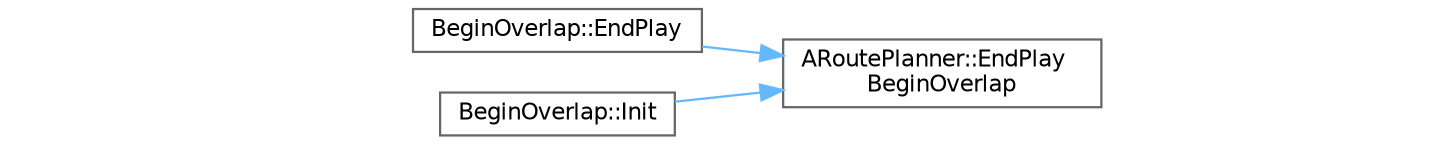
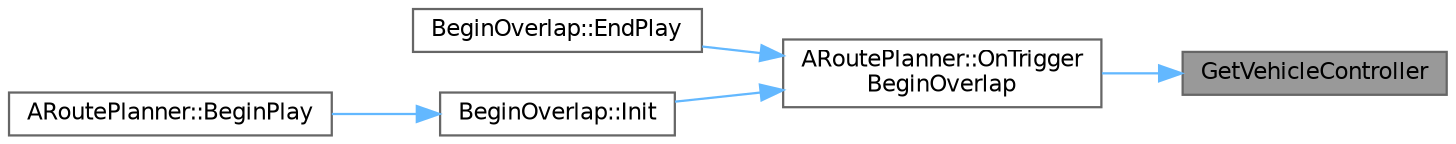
  digraph {
    rankdir=RL
    node [color=grey40 fillcolor=white fontname=Helvetica fontsize=10 shape=box style=filled]
    edge [color=steelblue1 dir=back fontname=Helvetica fontsize=10 labelfontname=Helvetica labelfontsize=10 style=solid]
-   n2 [height=0.2 label="ARoutePlanner::EndPlay\lBeginOverlap" width=0.4]
+   n1 [color=gray40 fillcolor=grey60 fontcolor=black height=0.2 label=GetVehicleController width=0.4]
+   n2 [height=0.2 label="ARoutePlanner::OnTrigger\lBeginOverlap" width=0.4]
    n3 [height=0.2 label="BeginOverlap::EndPlay" width=0.4]
    n4 [height=0.2 label="BeginOverlap::Init" width=0.4]
+   n5 [height=0.2 label="ARoutePlanner::BeginPlay" width=0.4]
+   n1 -> n2
    n2 -> n3
    n2 -> n4
+   n4 -> n5
  }
